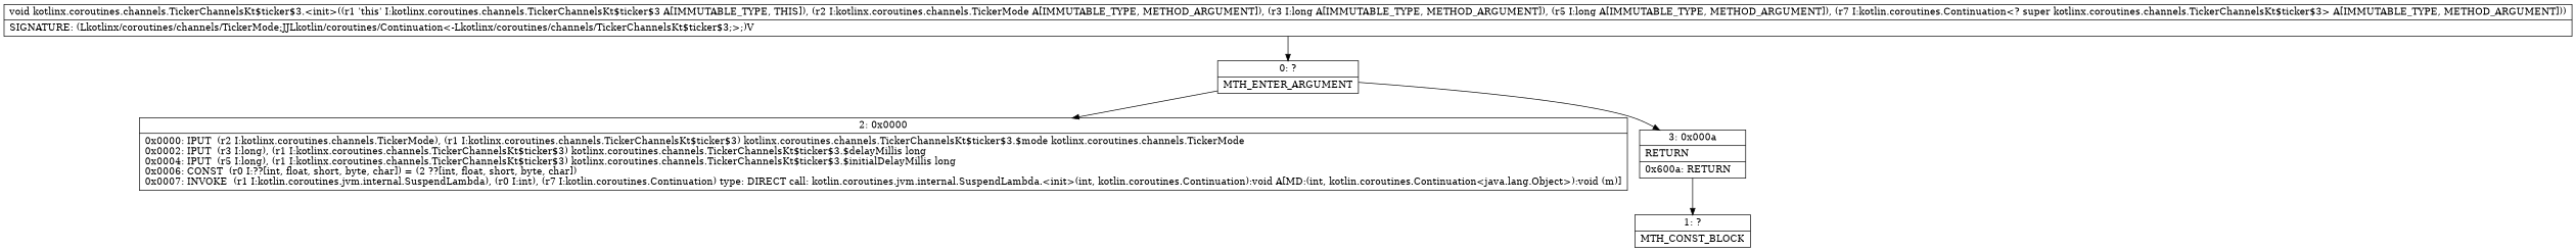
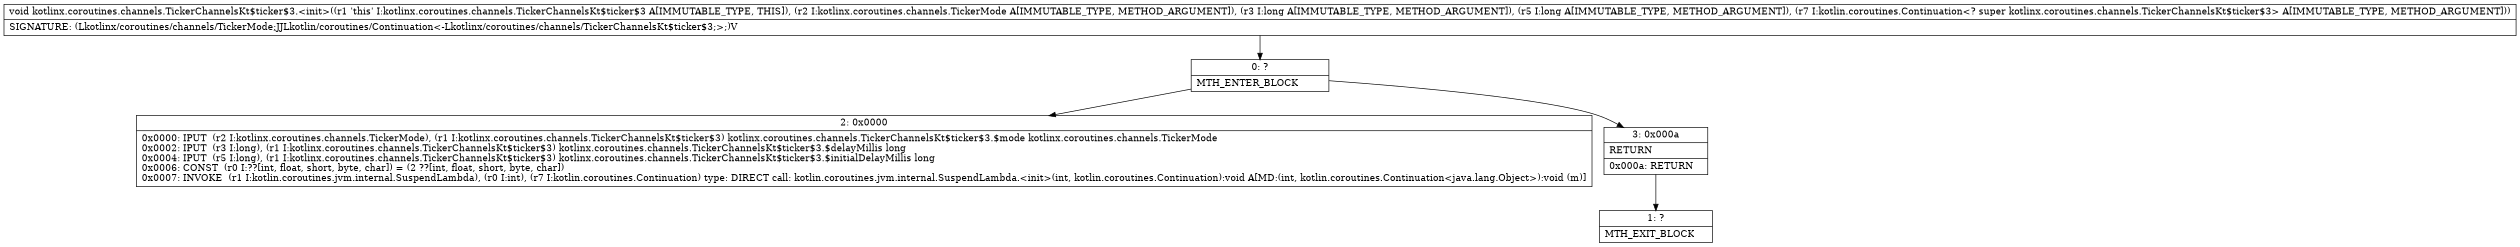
  digraph {
    node [shape=record]
-   n1 [label="{0\:\ ?|MTH_ENTER_ARGUMENT\l}"]
+   n1 [label="{0\:\ ?|MTH_ENTER_BLOCK\l}"]
    n2 [label="{2\:\ 0x0000|0x0000: IPUT  (r2 I:kotlinx.coroutines.channels.TickerMode), (r1 I:kotlinx.coroutines.channels.TickerChannelsKt$ticker$3) kotlinx.coroutines.channels.TickerChannelsKt$ticker$3.$mode kotlinx.coroutines.channels.TickerMode \l0x0002: IPUT  (r3 I:long), (r1 I:kotlinx.coroutines.channels.TickerChannelsKt$ticker$3) kotlinx.coroutines.channels.TickerChannelsKt$ticker$3.$delayMillis long \l0x0004: IPUT  (r5 I:long), (r1 I:kotlinx.coroutines.channels.TickerChannelsKt$ticker$3) kotlinx.coroutines.channels.TickerChannelsKt$ticker$3.$initialDelayMillis long \l0x0006: CONST  (r0 I:??[int, float, short, byte, char]) = (2 ??[int, float, short, byte, char]) \l0x0007: INVOKE  (r1 I:kotlin.coroutines.jvm.internal.SuspendLambda), (r0 I:int), (r7 I:kotlin.coroutines.Continuation) type: DIRECT call: kotlin.coroutines.jvm.internal.SuspendLambda.\<init\>(int, kotlin.coroutines.Continuation):void A[MD:(int, kotlin.coroutines.Continuation\<java.lang.Object\>):void (m)]\l}"]
-   n3 [label="{3\:\ 0x000a|RETURN\l|0x600a: RETURN   \l}"]
-   n4 [label="{1\:\ ?|MTH_CONST_BLOCK\l}"]
+   n3 [label="{3\:\ 0x000a|RETURN\l|0x000a: RETURN   \l}"]
+   n4 [label="{1\:\ ?|MTH_EXIT_BLOCK\l}"]
    n5 [label="{void kotlinx.coroutines.channels.TickerChannelsKt$ticker$3.\<init\>((r1 'this' I:kotlinx.coroutines.channels.TickerChannelsKt$ticker$3 A[IMMUTABLE_TYPE, THIS]), (r2 I:kotlinx.coroutines.channels.TickerMode A[IMMUTABLE_TYPE, METHOD_ARGUMENT]), (r3 I:long A[IMMUTABLE_TYPE, METHOD_ARGUMENT]), (r5 I:long A[IMMUTABLE_TYPE, METHOD_ARGUMENT]), (r7 I:kotlin.coroutines.Continuation\<? super kotlinx.coroutines.channels.TickerChannelsKt$ticker$3\> A[IMMUTABLE_TYPE, METHOD_ARGUMENT]))  | SIGNATURE: (Lkotlinx\/coroutines\/channels\/TickerMode;JJLkotlin\/coroutines\/Continuation\<\-Lkotlinx\/coroutines\/channels\/TickerChannelsKt$ticker$3;\>;)V\l}"]
    n1 -> n2
    n1 -> n3
    n3 -> n4
    n5 -> n1
  }
